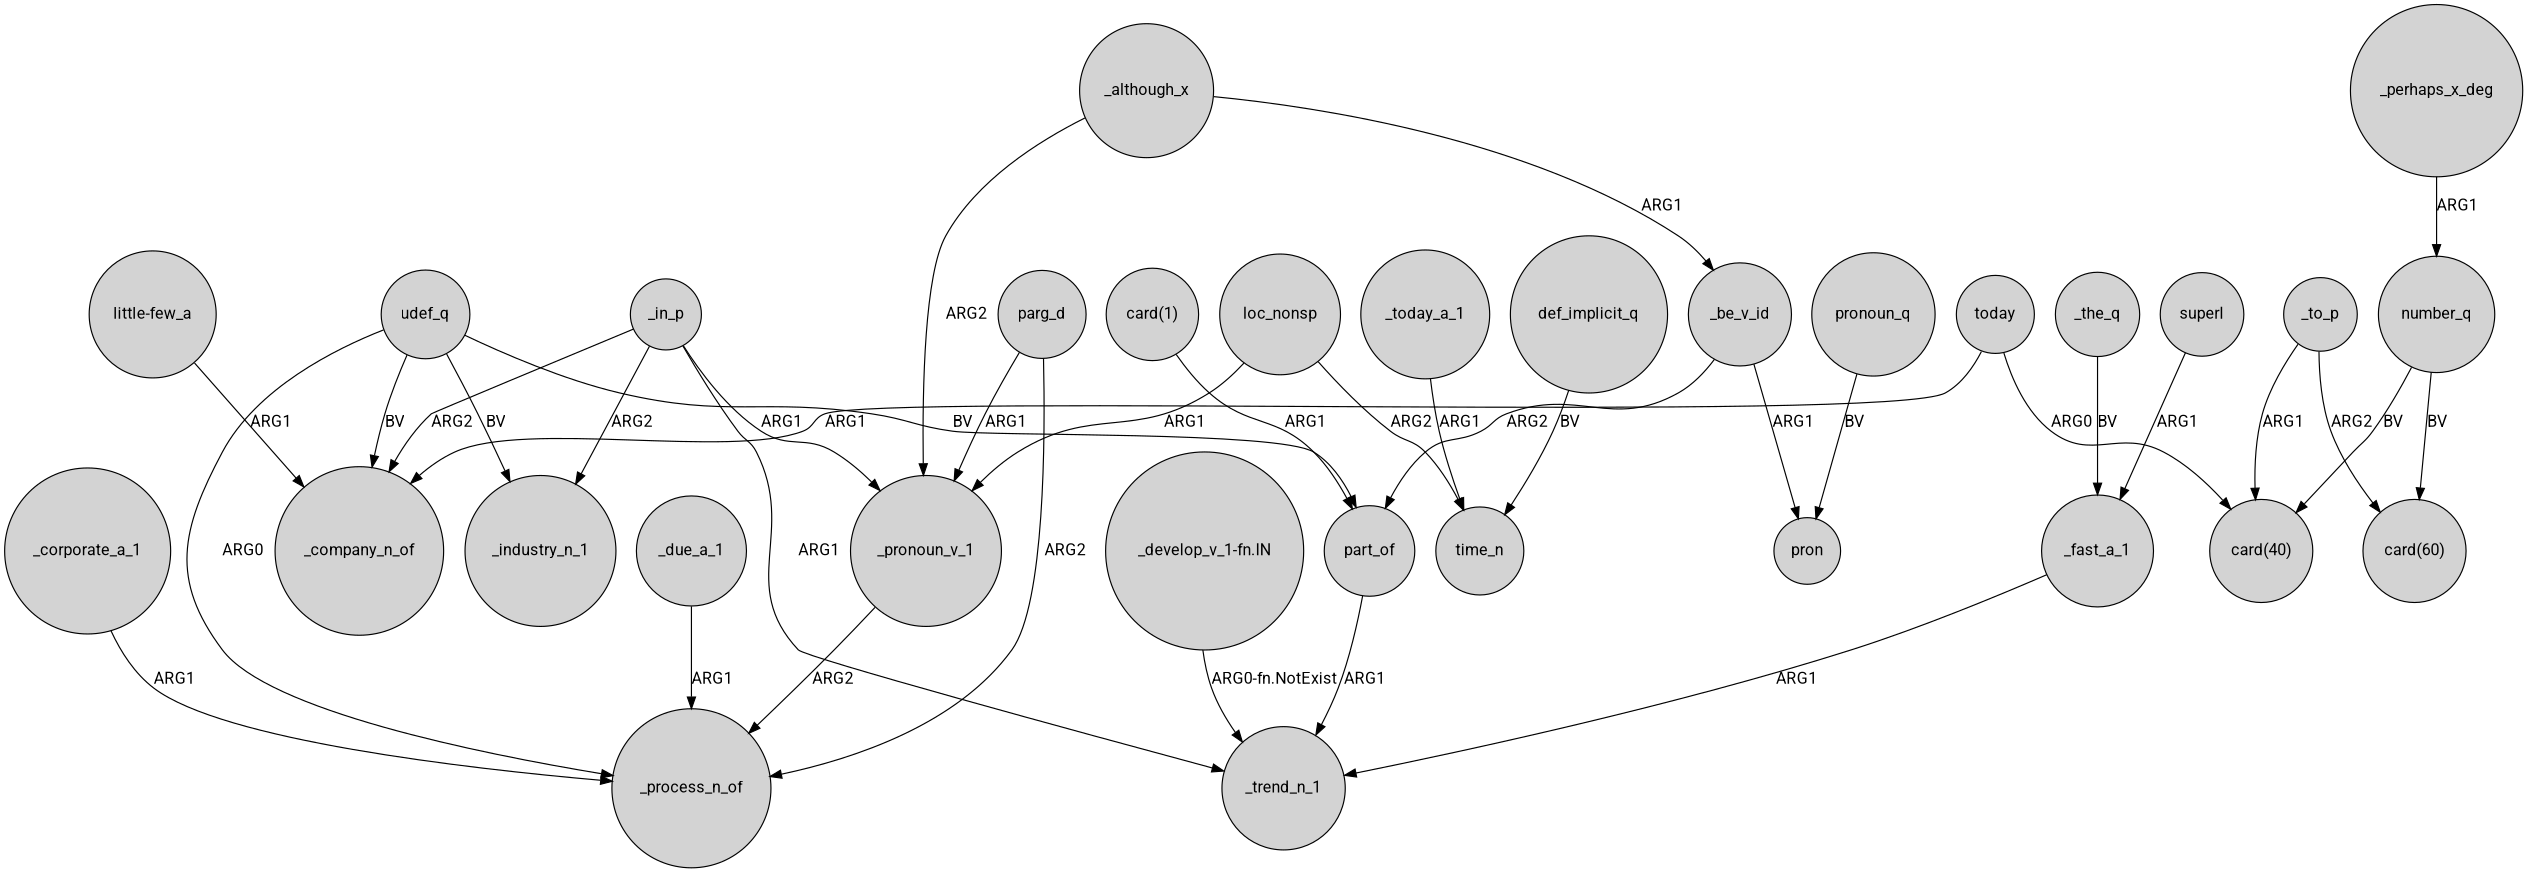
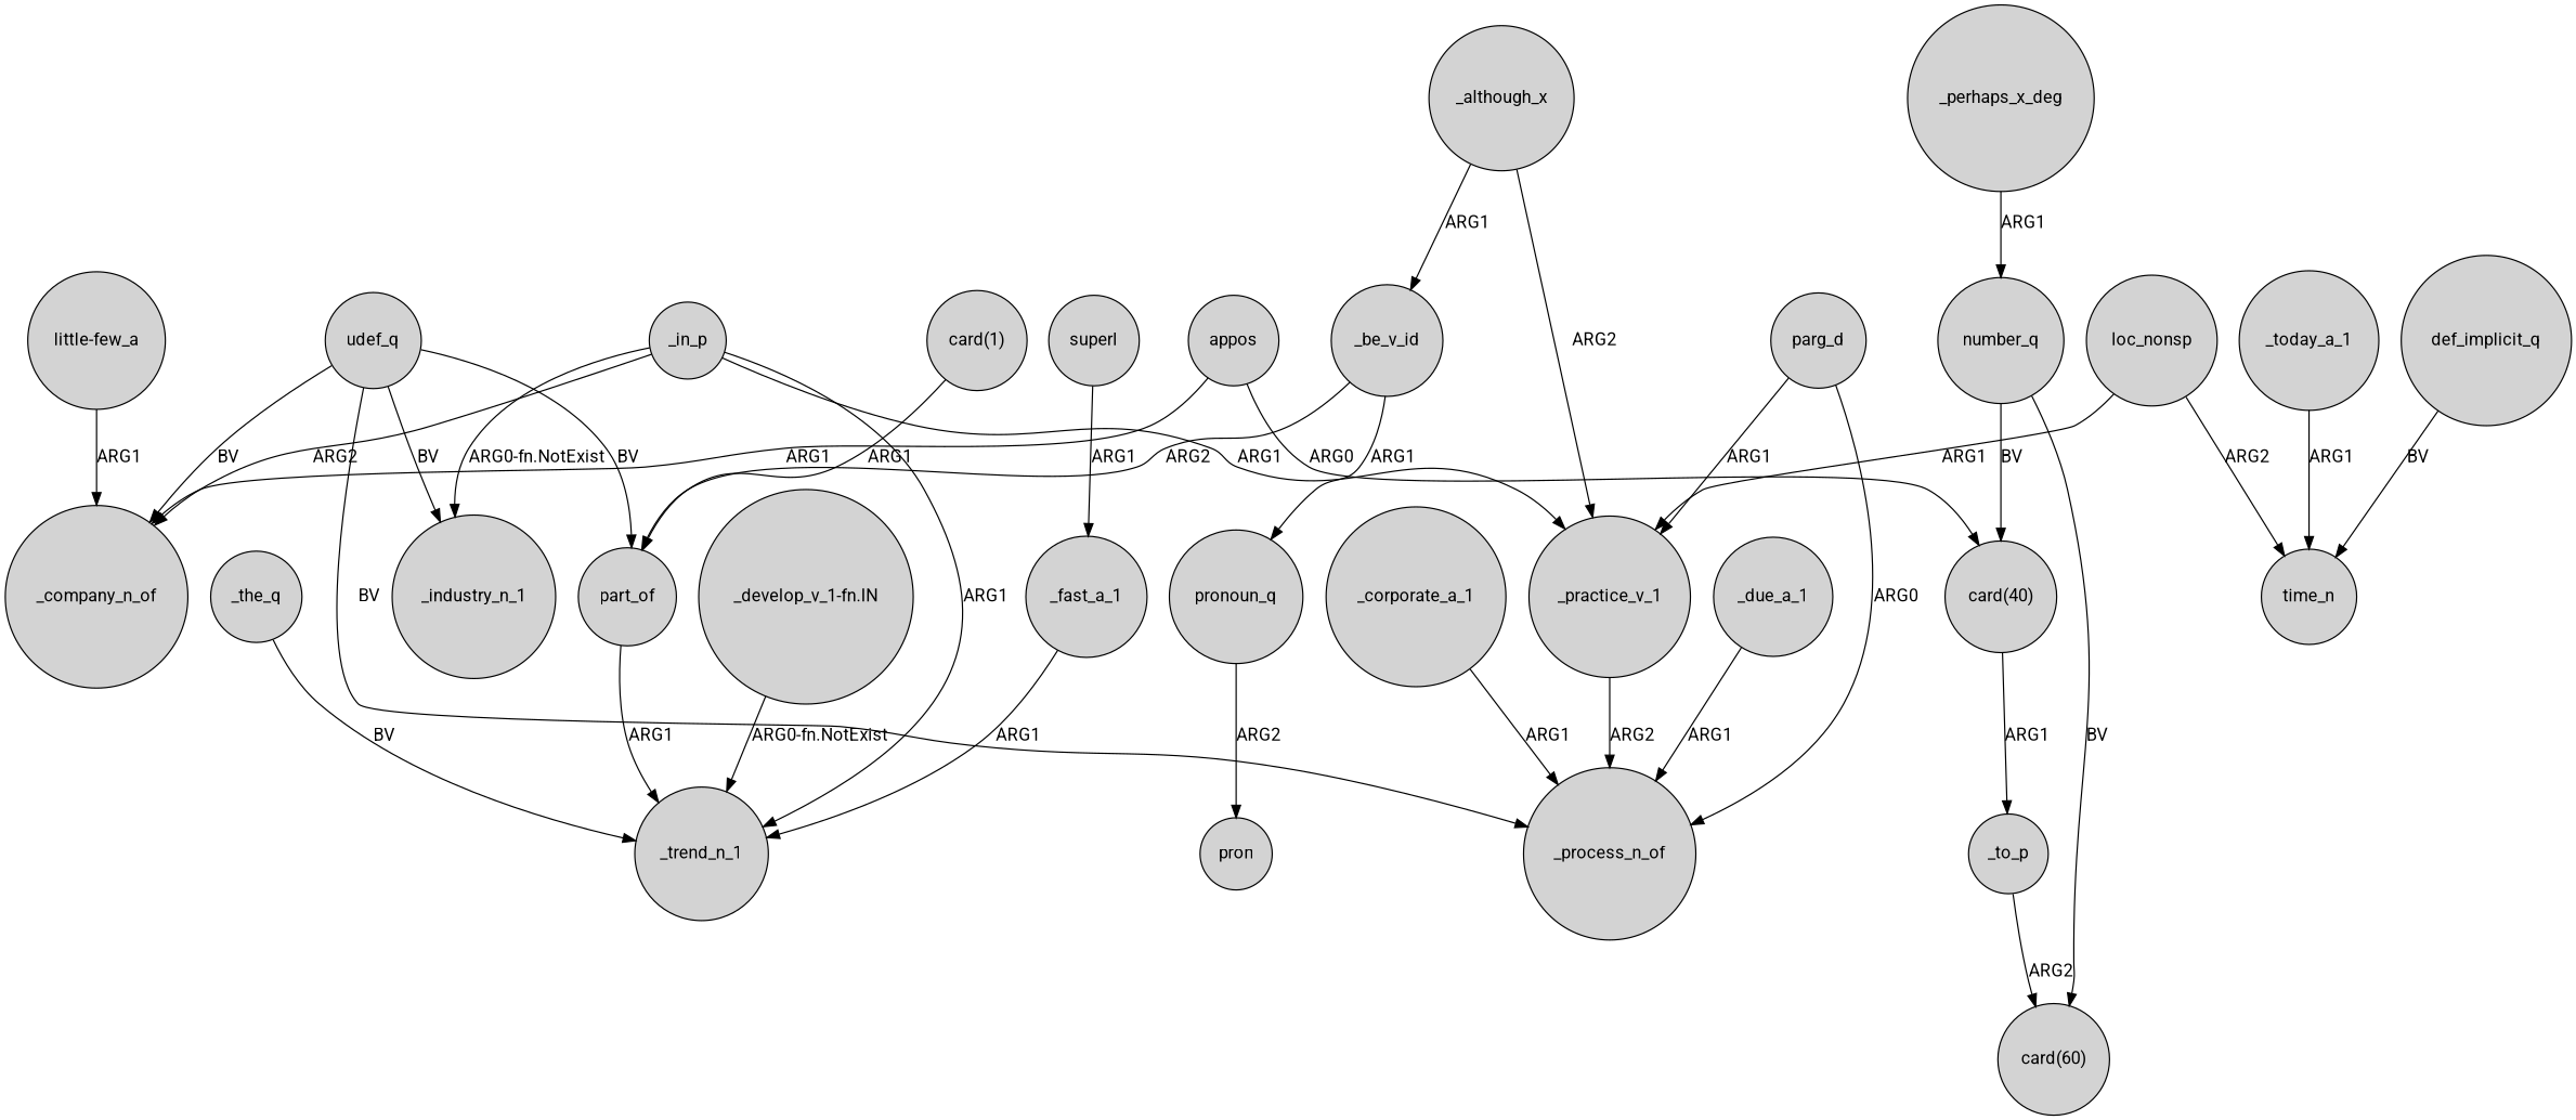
  digraph {
    fontname=Roboto
    node [fontname=Roboto shape=circle style=filled]
    edge [fontname=Roboto]
    "little-few_a"
    _company_n_of
    number_q
    "card(60)"
    "card(40)"
    _in_p
    _trend_n_1
-   _practice_v_1 [label=_pronoun_v_1]
+   _practice_v_1
    _industry_n_1
    _process_n_of
    udef_q
    part_of
    _today_a_1
    time_n
    parg_d
    _fast_a_1
    _be_v_id
    pron
    _corporate_a_1
    loc_nonsp
    _although_x
    superl
    pronoun_q
    _the_q
    _perhaps_x_deg
    _to_p
    _due_a_1
    "card(1)"
-   appos [label=today]
+   appos
    "_develop_v_1-fn.IN"
    def_implicit_q
    "little-few_a" -> _company_n_of [label=ARG1]
    number_q -> "card(60)" [label=BV]
    number_q -> "card(40)" [label=BV]
    _in_p -> _company_n_of [label=ARG2]
    _in_p -> _trend_n_1 [label=ARG1]
    _in_p -> _practice_v_1 [label=ARG1]
-   _in_p -> _industry_n_1 [label=ARG2]
+   _in_p -> _industry_n_1 [label="ARG0-fn.NotExist"]
    _practice_v_1 -> _process_n_of [label=ARG2]
    udef_q -> _company_n_of [label=BV]
    udef_q -> _industry_n_1 [label=BV]
-   udef_q -> _process_n_of [label=ARG0]
+   udef_q -> _process_n_of [label=BV]
    udef_q -> part_of [label=BV]
    part_of -> _trend_n_1 [label=ARG1]
    _today_a_1 -> time_n [label=ARG1]
    parg_d -> _practice_v_1 [label=ARG1]
-   parg_d -> _process_n_of [label=ARG2]
+   parg_d -> _process_n_of [label=ARG0]
    _fast_a_1 -> _trend_n_1 [label=ARG1]
    _be_v_id -> part_of [label=ARG2]
-   _be_v_id -> pron [label=ARG1]
+   _be_v_id -> pronoun_q [label=ARG1]
    _corporate_a_1 -> _process_n_of [label=ARG1]
    loc_nonsp -> _practice_v_1 [label=ARG1]
    loc_nonsp -> time_n [label=ARG2]
    _although_x -> _practice_v_1 [label=ARG2]
    _although_x -> _be_v_id [label=ARG1]
    superl -> _fast_a_1 [label=ARG1]
-   pronoun_q -> pron [label=BV]
-   _the_q -> _fast_a_1 [label=BV]
+   pronoun_q -> pron [label=ARG2]
+   _the_q -> _trend_n_1 [label=BV]
    _perhaps_x_deg -> number_q [label=ARG1]
    _to_p -> "card(60)" [label=ARG2]
-   _to_p -> "card(40)" [label=ARG1]
+   "card(40)" -> _to_p [label=ARG1]
    _due_a_1 -> _process_n_of [label=ARG1]
    "card(1)" -> part_of [label=ARG1]
    appos -> _company_n_of [label=ARG1]
    appos -> "card(40)" [label=ARG0]
    "_develop_v_1-fn.IN" -> _trend_n_1 [label="ARG0-fn.NotExist"]
    def_implicit_q -> time_n [label=BV]
  }
